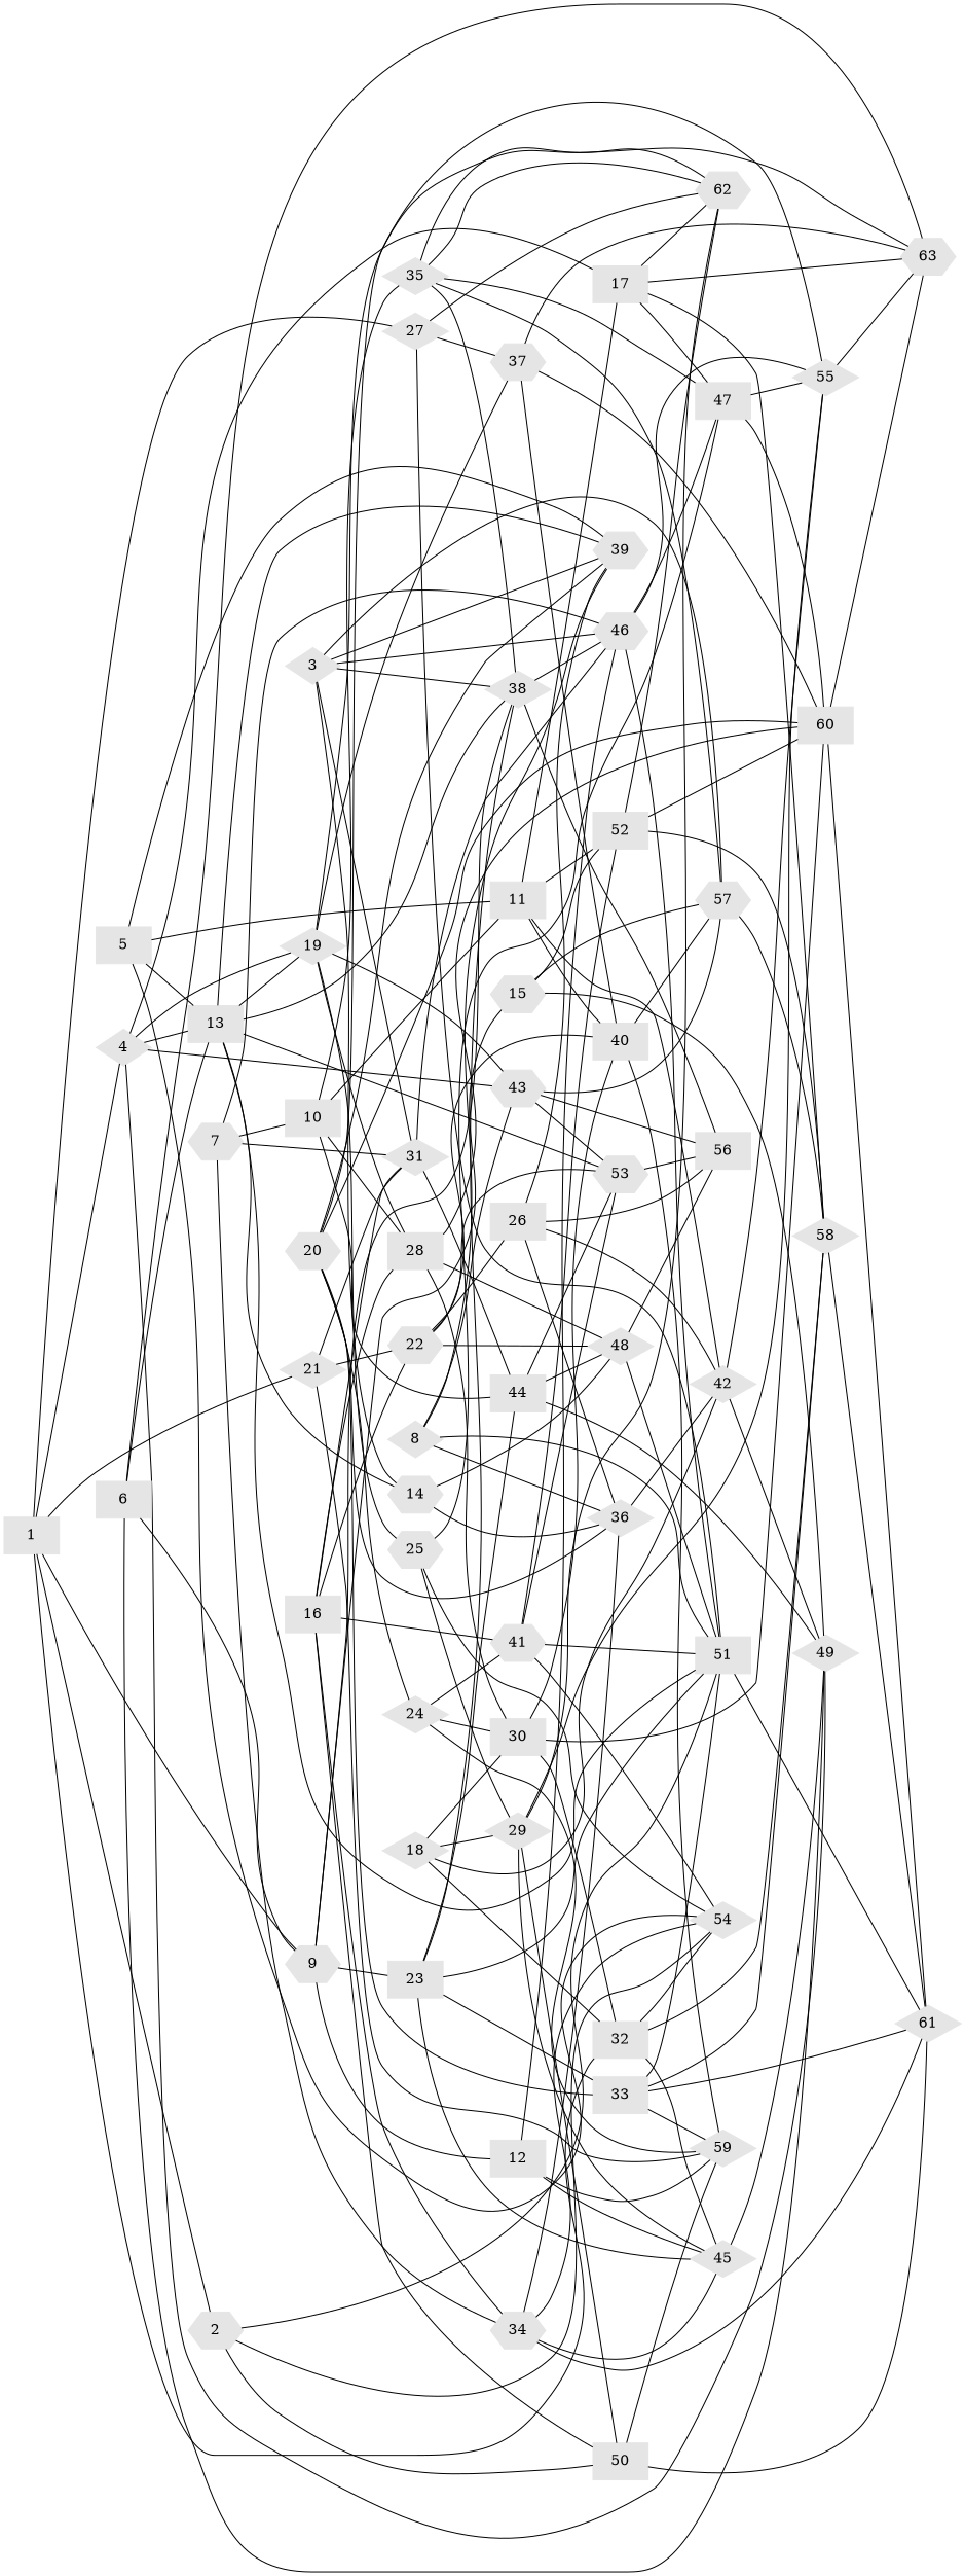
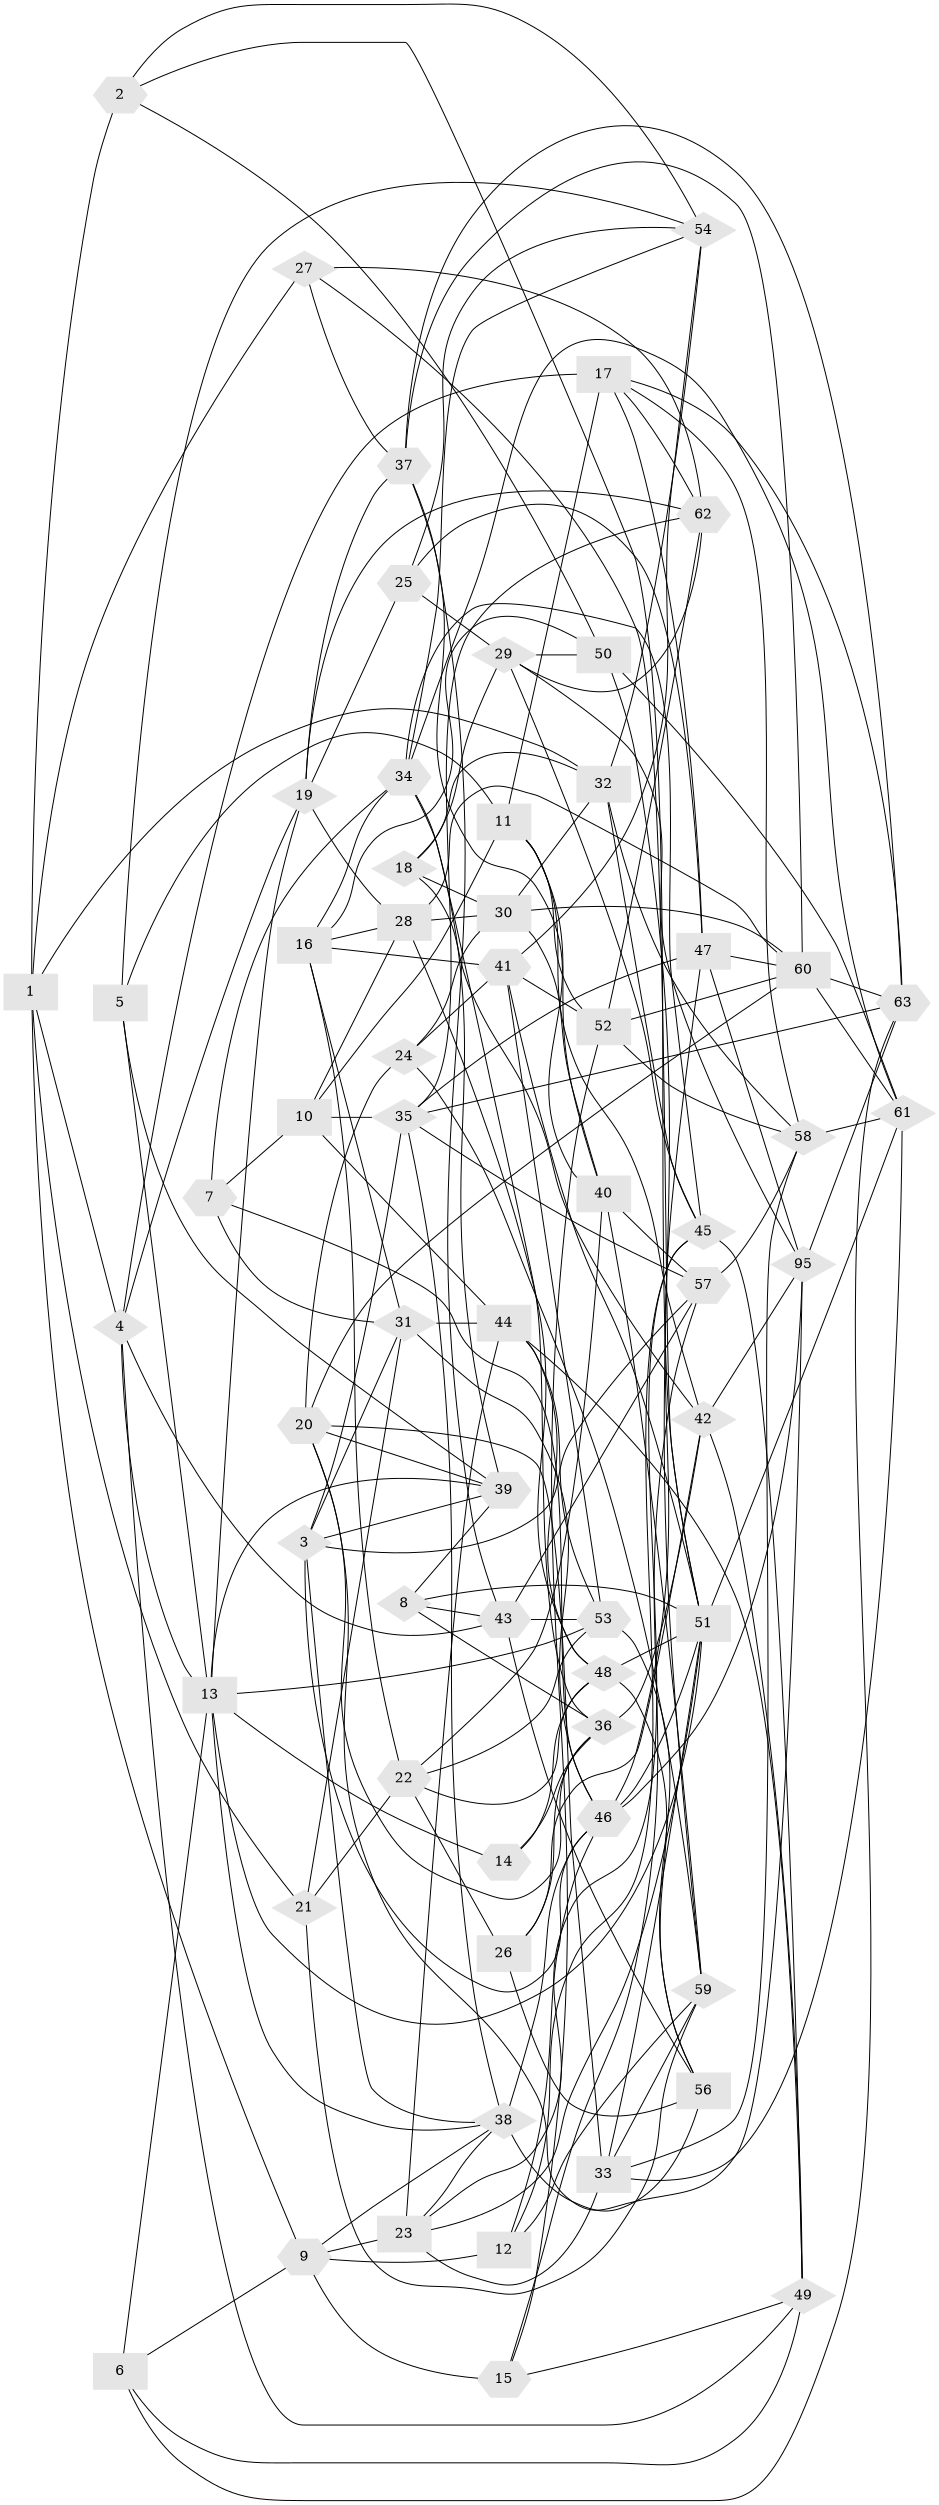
  graph {
    rankdir=LR
    node [color=gray90 shape=box style=filled]
    edge [weight=1.0]
    2 [shape=hexagon]
    1
    4 [shape=diamond]
    9 [shape=hexagon]
    21 [shape=diamond]
    27 [shape=diamond]
    32
    50
    51
    54 [shape=diamond]
    13
    17
    19 [shape=diamond]
    43 [shape=hexagon]
    49 [shape=diamond]
    38 [shape=diamond]
    12
    15 [shape=hexagon]
    23
    31 [shape=diamond]
    59 [shape=diamond]
    22 [shape=hexagon]
    62 [shape=hexagon]
    37 [shape=hexagon]
    45 [shape=diamond]
    58 [shape=diamond]
    61 [shape=diamond]
    3 [shape=diamond]
    14 [shape=hexagon]
    39 [shape=hexagon]
    46 [shape=hexagon]
    57 [shape=hexagon]
    36 [shape=diamond]
    48 [shape=diamond]
    44
    56
    47
-   55 [shape=diamond]
+   55 [shape=diamond label=95]
    53 [shape=hexagon]
    63 [shape=hexagon]
    28
    25 [shape=hexagon]
    5
    11
    40
    42 [shape=diamond]
    52
    6
    7 [shape=hexagon]
    10
    34 [shape=hexagon]
    35 [shape=diamond]
    8 [shape=diamond]
    33
    30
    60
    16
    41 [shape=hexagon]
    26
    18 [shape=diamond]
    29 [shape=diamond]
    20 [shape=hexagon]
    24 [shape=diamond]
    2 -- 50
    2 -- 51
    2 -- 54
    1 -- 2
    1 -- 4
    1 -- 9
    1 -- 21
    1 -- 27
    1 -- 32
    4 -- 13
    4 -- 17
    4 -- 19
    4 -- 43
    4 -- 49
    9 -- 38
    9 -- 12
    9 -- 15
    9 -- 23
    21 -- 31
    21 -- 59
    21 -- 22
    27 -- 51
    27 -- 62
    27 -- 37
    32 -- 54
    32 -- 45
    32 -- 58
    50 -- 59
    50 -- 61
    51 -- 61
    13 -- 51
    13 -- 19
    13 -- 38
    13 -- 14
    13 -- 39
    13 -- 53
    17 -- 62
    17 -- 58
    17 -- 47
    17 -- 63
    19 -- 62
    19 -- 37
    19 -- 28
    19 -- 25
    43 -- 57
    43 -- 56
    43 -- 53
    38 -- 46
    38 -- 56 [weight=2.0]
    12 -- 59
    12 -- 45
    12 -- 46
    15 -- 49
    15 -- 57
    15 -- 52
    23 -- 51
    23 -- 38
    23 -- 45
    23 -- 44
    23 -- 33
    31 -- 46
    31 -- 44
    22 -- 48
    22 -- 53
    22 -- 40
    22 -- 26
-   19 -- 43
+   37 -- 43
    37 -- 63
    37 -- 40
    37 -- 60
    45 -- 49
    58 -- 61
    3 -- 38
    3 -- 31
-   3 -- 14
+   3 -- 35
    3 -- 39
    3 -- 46
    3 -- 57
    14 -- 36
    14 -- 48
    46 -- 51
    46 -- 47
    46 -- 55
    57 -- 58
    36 -- 42
    48 -- 51
    48 -- 56
    44 -- 49
    44 -- 48
    44 -- 53
    47 -- 55
    47 -- 60
    55 -- 63
    53 -- 56
    28 -- 48
    28 -- 30
    28 -- 60
    25 -- 54
    25 -- 47
    25 -- 29
    5 -- 54
    5 -- 13
    5 -- 39
    5 -- 11
    11 -- 17
    11 -- 40
    11 -- 42
    11 -- 52
    40 -- 59
    40 -- 57
    42 -- 49
    42 -- 55
    52 -- 62
    52 -- 58
    52 -- 60
    6 -- 9
    6 -- 13
    6 -- 49
    6 -- 63
    7 -- 31
    7 -- 46
    7 -- 10
    7 -- 34
    10 -- 44
    10 -- 28
    10 -- 11
    10 -- 35
    34 -- 54
    34 -- 45
    34 -- 61
    34 -- 36
    35 -- 38
    35 -- 62
    35 -- 57
    35 -- 47
    35 -- 63
    8 -- 51
    8 -- 43
    8 -- 39
    8 -- 36
    33 -- 51
    33 -- 59
    33 -- 58
    33 -- 61
    30 -- 32
    30 -- 40
    30 -- 60
    60 -- 61
    60 -- 63
    16 -- 50
    16 -- 31
    16 -- 22
    16 -- 28
    16 -- 34
    16 -- 41
    41 -- 51
    41 -- 54
    41 -- 53
    41 -- 52
-   26 -- 39
+   34 -- 39
    26 -- 36
    26 -- 56
    26 -- 42
    18 -- 32
    18 -- 42
    18 -- 30
    18 -- 29
    29 -- 50
    29 -- 62
    29 -- 45
    29 -- 55
    20 -- 39
    20 -- 36
    20 -- 55
    20 -- 33
    20 -- 60
    20 -- 24
    24 -- 59
    24 -- 30
    24 -- 41
  }
